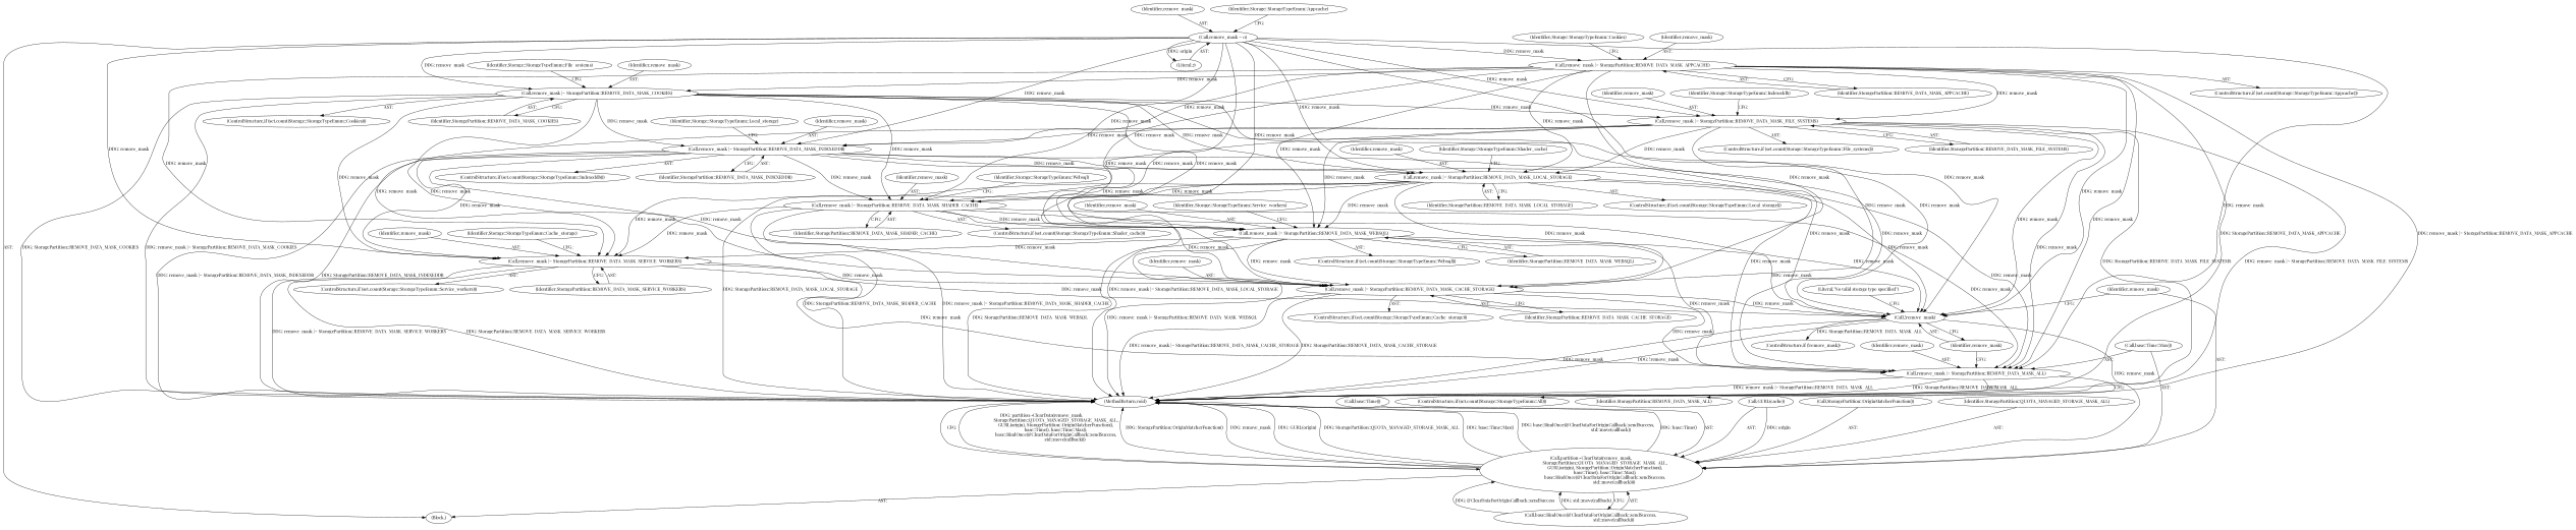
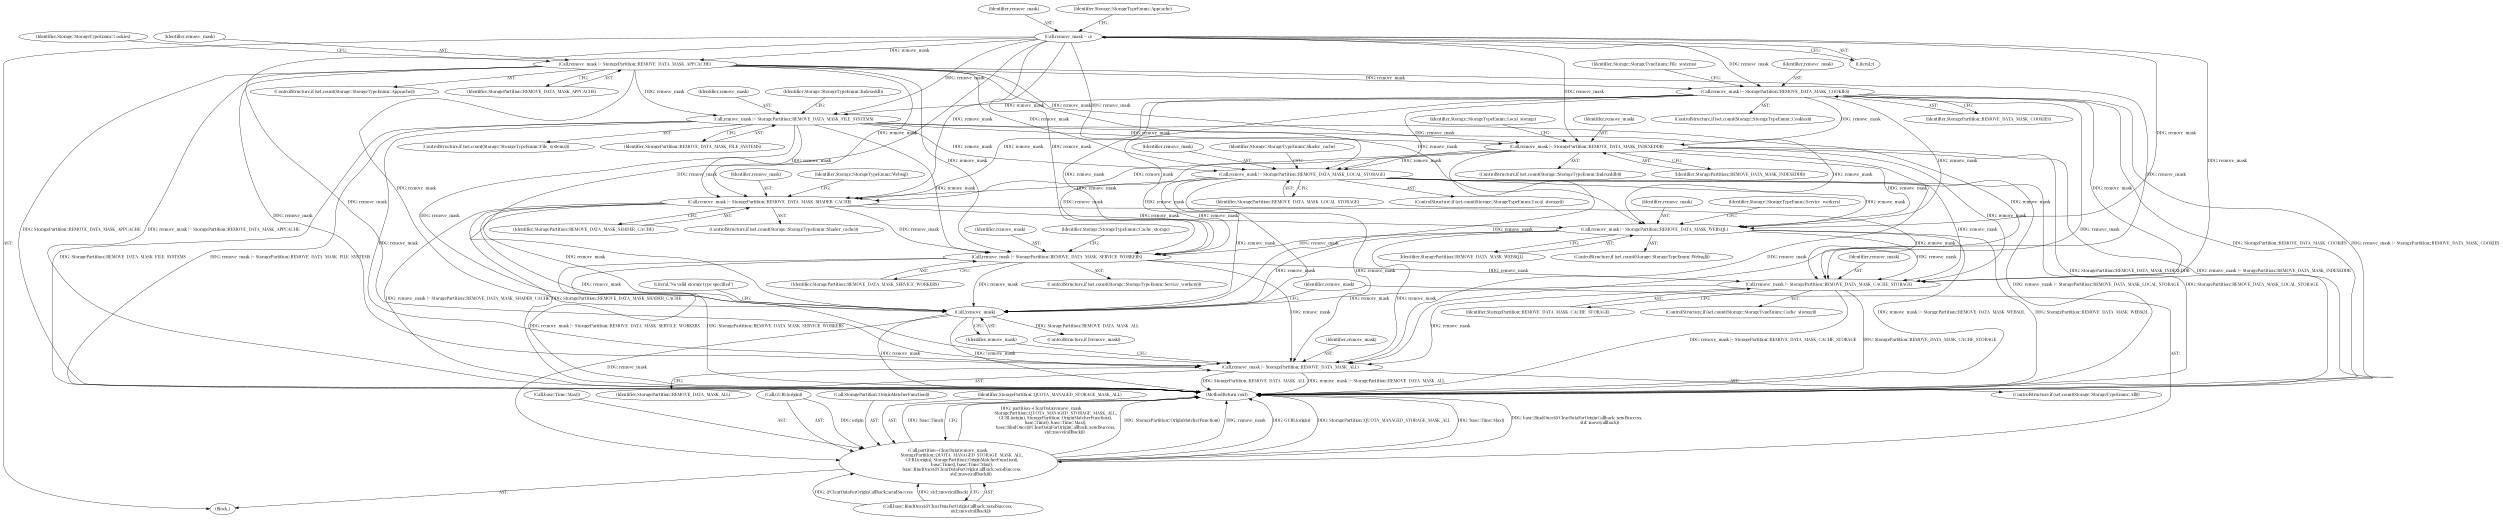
  digraph {
    fontname="Playfair Display"
    node [fontname="Playfair Display"]
    edge [fontname="Playfair Display"]
    n1 [label="(Call,remove_mask |= StoragePartition::REMOVE_DATA_MASK_APPCACHE)"]
    n2 [label="(Call,remove_mask |= StoragePartition::REMOVE_DATA_MASK_COOKIES)"]
    n3 [label="(Call,remove_mask |= StoragePartition::REMOVE_DATA_MASK_FILE_SYSTEMS)"]
    n4 [label="(Call,remove_mask |= StoragePartition::REMOVE_DATA_MASK_INDEXEDDB)"]
    n5 [label="(Call,remove_mask |= StoragePartition::REMOVE_DATA_MASK_LOCAL_STORAGE)"]
    n6 [label="(Call,remove_mask |= StoragePartition::REMOVE_DATA_MASK_SHADER_CACHE)"]
    n7 [label="(Call,remove_mask |= StoragePartition::REMOVE_DATA_MASK_WEBSQL)"]
    n8 [label="(Call,remove_mask |= StoragePartition::REMOVE_DATA_MASK_SERVICE_WORKERS)"]
    n9 [label="(Call,remove_mask |= StoragePartition::REMOVE_DATA_MASK_CACHE_STORAGE)"]
    n10 [label="(Call,remove_mask |= StoragePartition::REMOVE_DATA_MASK_ALL)"]
    n11 [label="(Call,!remove_mask)"]
    n12 [label="(ControlStructure,if (set.count(Storage::StorageTypeEnum::Appcache)))"]
    n13 [label="(Identifier,StoragePartition::REMOVE_DATA_MASK_APPCACHE)"]
    n14 [label="(MethodReturn,void)"]
    n15 [label="(Identifier,StoragePartition::REMOVE_DATA_MASK_COOKIES)"]
    n16 [label="(ControlStructure,if (set.count(Storage::StorageTypeEnum::Cookies)))"]
    n17 [label="(ControlStructure,if (set.count(Storage::StorageTypeEnum::File_systems)))"]
    n18 [label="(Identifier,StoragePartition::REMOVE_DATA_MASK_FILE_SYSTEMS)"]
    n19 [label="(ControlStructure,if (set.count(Storage::StorageTypeEnum::Indexeddb)))"]
    n20 [label="(Identifier,StoragePartition::REMOVE_DATA_MASK_INDEXEDDB)"]
    n21 [label="(Identifier,StoragePartition::REMOVE_DATA_MASK_LOCAL_STORAGE)"]
    n22 [label="(ControlStructure,if (set.count(Storage::StorageTypeEnum::Local_storage)))"]
    n23 [label="(Identifier,StoragePartition::REMOVE_DATA_MASK_SHADER_CACHE)"]
    n24 [label="(ControlStructure,if (set.count(Storage::StorageTypeEnum::Shader_cache)))"]
    n25 [label="(Identifier,StoragePartition::REMOVE_DATA_MASK_WEBSQL)"]
    n26 [label="(ControlStructure,if (set.count(Storage::StorageTypeEnum::Websql)))"]
    n27 [label="(ControlStructure,if (set.count(Storage::StorageTypeEnum::Service_workers)))"]
    n28 [label="(Identifier,StoragePartition::REMOVE_DATA_MASK_SERVICE_WORKERS)"]
    n29 [label="(Identifier,StoragePartition::REMOVE_DATA_MASK_CACHE_STORAGE)"]
    n30 [label="(ControlStructure,if (set.count(Storage::StorageTypeEnum::Cache_storage)))"]
    n31 [label="(ControlStructure,if (set.count(Storage::StorageTypeEnum::All)))"]
    n32 [label="(Identifier,StoragePartition::REMOVE_DATA_MASK_ALL)"]
    n33 [label="(Call,partition->ClearData(remove_mask,\n                       StoragePartition::QUOTA_MANAGED_STORAGE_MASK_ALL,\n                       GURL(origin), StoragePartition::OriginMatcherFunction(),\n                       base::Time(), base::Time::Max(),\n                       base::BindOnce(&ClearDataForOriginCallback::sendSuccess,\n                                      std::move(callback))))"]
    n34 [label="(Identifier,remove_mask)"]
    n35 [label="(ControlStructure,if (!remove_mask))"]
    n36 [label="(Call,remove_mask = 0)"]
    n37 [label="(Block,)"]
    n38 [label="(Literal,7)"]
    n39 [label="(Call,base::BindOnce(&ClearDataForOriginCallback::sendSuccess,\n                                      std::move(callback)))"]
    n40 [label="(Identifier,remove_mask)"]
    n41 [label="(Call,base::Time::Max())"]
    n42 [label="(Identifier,Storage::StorageTypeEnum::Websql)"]
    n43 [label="(Identifier,remove_mask)"]
    n44 [label="(Identifier,remove_mask)"]
    n45 [label="(Identifier,Storage::StorageTypeEnum::Appcache)"]
    n46 [label="(Identifier,remove_mask)"]
-   n47 [label="(Call,base::Time())"]
-   n48 [label="(Call,GURL(cache))"]
+   n48 [label="(Call,GURL(origin))"]
    n49 [label="(Identifier,remove_mask)"]
    n50 [label="(Identifier,remove_mask)"]
    n51 [label="(Identifier,remove_mask)"]
    n52 [label="(Identifier,Storage::StorageTypeEnum::Cookies)"]
    n53 [label="(Call,StoragePartition::OriginMatcherFunction())"]
    n54 [label="(Identifier,remove_mask)"]
    n55 [label="(Identifier,Storage::StorageTypeEnum::Shader_cache)"]
    n56 [label="(Identifier,remove_mask)"]
    n57 [label="(Identifier,Storage::StorageTypeEnum::Local_storage)"]
    n58 [label="(Identifier,Storage::StorageTypeEnum::Cache_storage)"]
    n59 [label="(Identifier,remove_mask)"]
    n60 [label="(Identifier,Storage::StorageTypeEnum::File_systems)"]
    n61 [label="(Identifier,remove_mask)"]
    n62 [label="(Literal,\"No valid storage type specified\")"]
    n63 [label="(Identifier,Storage::StorageTypeEnum::Indexeddb)"]
    n64 [label="(Identifier,StoragePartition::QUOTA_MANAGED_STORAGE_MASK_ALL)"]
    n65 [label="(Identifier,Storage::StorageTypeEnum::Service_workers)"]
    n66 [label="(Identifier,remove_mask)"]
    n1 -> n2 [label="DDG: remove_mask"]
    n1 -> n3 [label="DDG: remove_mask"]
    n1 -> n4 [label="DDG: remove_mask"]
    n1 -> n5 [label="DDG: remove_mask"]
    n1 -> n6 [label="DDG: remove_mask"]
    n1 -> n7 [label="DDG: remove_mask"]
    n1 -> n8 [label="DDG: remove_mask"]
    n1 -> n9 [label="DDG: remove_mask"]
    n1 -> n10 [label="DDG: remove_mask"]
    n1 -> n11 [label="DDG: remove_mask"]
    n1 -> n12 [label="AST: "]
    n1 -> n13 [label="CFG: "]
    n1 -> n14 [label="DDG: StoragePartition::REMOVE_DATA_MASK_APPCACHE"]
    n1 -> n14 [label="DDG: remove_mask |= StoragePartition::REMOVE_DATA_MASK_APPCACHE"]
    n2 -> n3 [label="DDG: remove_mask"]
    n2 -> n4 [label="DDG: remove_mask"]
    n2 -> n5 [label="DDG: remove_mask"]
    n2 -> n6 [label="DDG: remove_mask"]
    n2 -> n7 [label="DDG: remove_mask"]
    n2 -> n8 [label="DDG: remove_mask"]
    n2 -> n9 [label="DDG: remove_mask"]
    n2 -> n10 [label="DDG: remove_mask"]
    n2 -> n11 [label="DDG: remove_mask"]
    n2 -> n14 [label="DDG: StoragePartition::REMOVE_DATA_MASK_COOKIES"]
    n2 -> n14 [label="DDG: remove_mask |= StoragePartition::REMOVE_DATA_MASK_COOKIES"]
    n2 -> n15 [label="CFG: "]
    n2 -> n16 [label="AST: "]
    n3 -> n4 [label="DDG: remove_mask"]
    n3 -> n5 [label="DDG: remove_mask"]
    n3 -> n6 [label="DDG: remove_mask"]
    n3 -> n7 [label="DDG: remove_mask"]
    n3 -> n8 [label="DDG: remove_mask"]
    n3 -> n9 [label="DDG: remove_mask"]
    n3 -> n10 [label="DDG: remove_mask"]
    n3 -> n11 [label="DDG: remove_mask"]
    n3 -> n14 [label="DDG: remove_mask |= StoragePartition::REMOVE_DATA_MASK_FILE_SYSTEMS"]
    n3 -> n14 [label="DDG: StoragePartition::REMOVE_DATA_MASK_FILE_SYSTEMS"]
    n3 -> n17 [label="AST: "]
    n3 -> n18 [label="CFG: "]
    n4 -> n5 [label="DDG: remove_mask"]
    n4 -> n6 [label="DDG: remove_mask"]
    n4 -> n7 [label="DDG: remove_mask"]
    n4 -> n8 [label="DDG: remove_mask"]
    n4 -> n9 [label="DDG: remove_mask"]
    n4 -> n10 [label="DDG: remove_mask"]
    n4 -> n11 [label="DDG: remove_mask"]
    n4 -> n14 [label="DDG: StoragePartition::REMOVE_DATA_MASK_INDEXEDDB"]
    n4 -> n14 [label="DDG: remove_mask |= StoragePartition::REMOVE_DATA_MASK_INDEXEDDB"]
    n4 -> n19 [label="AST: "]
    n4 -> n20 [label="CFG: "]
    n5 -> n6 [label="DDG: remove_mask"]
    n5 -> n7 [label="DDG: remove_mask"]
    n5 -> n8 [label="DDG: remove_mask"]
    n5 -> n9 [label="DDG: remove_mask"]
    n5 -> n10 [label="DDG: remove_mask"]
    n5 -> n11 [label="DDG: remove_mask"]
    n5 -> n14 [label="DDG: remove_mask |= StoragePartition::REMOVE_DATA_MASK_LOCAL_STORAGE"]
    n5 -> n14 [label="DDG: StoragePartition::REMOVE_DATA_MASK_LOCAL_STORAGE"]
    n5 -> n21 [label="CFG: "]
    n5 -> n22 [label="AST: "]
    n6 -> n7 [label="DDG: remove_mask"]
    n6 -> n8 [label="DDG: remove_mask"]
    n6 -> n9 [label="DDG: remove_mask"]
    n6 -> n10 [label="DDG: remove_mask"]
    n6 -> n11 [label="DDG: remove_mask"]
    n6 -> n14 [label="DDG: StoragePartition::REMOVE_DATA_MASK_SHADER_CACHE"]
    n6 -> n14 [label="DDG: remove_mask |= StoragePartition::REMOVE_DATA_MASK_SHADER_CACHE"]
    n6 -> n23 [label="CFG: "]
    n6 -> n24 [label="AST: "]
    n7 -> n8 [label="DDG: remove_mask"]
    n7 -> n9 [label="DDG: remove_mask"]
    n7 -> n10 [label="DDG: remove_mask"]
    n7 -> n11 [label="DDG: remove_mask"]
    n7 -> n14 [label="DDG: StoragePartition::REMOVE_DATA_MASK_WEBSQL"]
    n7 -> n14 [label="DDG: remove_mask |= StoragePartition::REMOVE_DATA_MASK_WEBSQL"]
    n7 -> n25 [label="CFG: "]
    n7 -> n26 [label="AST: "]
    n8 -> n9 [label="DDG: remove_mask"]
    n8 -> n10 [label="DDG: remove_mask"]
    n8 -> n11 [label="DDG: remove_mask"]
    n8 -> n14 [label="DDG: remove_mask |= StoragePartition::REMOVE_DATA_MASK_SERVICE_WORKERS"]
    n8 -> n14 [label="DDG: StoragePartition::REMOVE_DATA_MASK_SERVICE_WORKERS"]
    n8 -> n27 [label="AST: "]
    n8 -> n28 [label="CFG: "]
    n9 -> n10 [label="DDG: remove_mask"]
    n9 -> n11 [label="DDG: remove_mask"]
    n9 -> n14 [label="DDG: remove_mask |= StoragePartition::REMOVE_DATA_MASK_CACHE_STORAGE"]
    n9 -> n14 [label="DDG: StoragePartition::REMOVE_DATA_MASK_CACHE_STORAGE"]
    n9 -> n29 [label="CFG: "]
    n9 -> n30 [label="AST: "]
    n10 -> n14 [label="DDG: remove_mask |= StoragePartition::REMOVE_DATA_MASK_ALL"]
    n10 -> n14 [label="DDG: StoragePartition::REMOVE_DATA_MASK_ALL"]
    n10 -> n31 [label="AST: "]
    n10 -> n32 [label="CFG: "]
    n11 -> n14 [label="DDG: remove_mask"]
    n11 -> n14 [label="DDG: !remove_mask"]
    n11 -> n33 [label="DDG: remove_mask"]
    n11 -> n34 [label="CFG: "]
    n11 -> n35 [label="DDG: StoragePartition::REMOVE_DATA_MASK_ALL"]
    n13 -> n1 [label="AST: "]
    n14 -> n33 [label="CFG: "]
    n15 -> n2 [label="AST: "]
    n18 -> n3 [label="AST: "]
    n20 -> n4 [label="AST: "]
    n21 -> n5 [label="AST: "]
    n23 -> n6 [label="AST: "]
    n25 -> n7 [label="AST: "]
    n28 -> n8 [label="AST: "]
    n29 -> n9 [label="AST: "]
-   n41 -> n10 [label="AST: "]
+   n32 -> n10 [label="AST: "]
    n33 -> n14 [label="DDG: partition->ClearData(remove_mask,\n                       StoragePartition::QUOTA_MANAGED_STORAGE_MASK_ALL,\n                       GURL(origin), StoragePartition::OriginMatcherFunction(),\n                       base::Time(), base::Time::Max(),\n                       base::BindOnce(&ClearDataForOriginCallback::sendSuccess,\n                                      std::move(callback)))"]
    n33 -> n14 [label="DDG: StoragePartition::OriginMatcherFunction()"]
    n33 -> n14 [label="DDG: remove_mask"]
    n33 -> n14 [label="DDG: GURL(origin)"]
    n33 -> n14 [label="DDG: StoragePartition::QUOTA_MANAGED_STORAGE_MASK_ALL"]
    n33 -> n14 [label="DDG: base::Time::Max()"]
    n33 -> n14 [label="DDG: base::BindOnce(&ClearDataForOriginCallback::sendSuccess,\n                                      std::move(callback))"]
    n33 -> n14 [label="DDG: base::Time()"]
    n33 -> n37 [label="AST: "]
    n33 -> n39 [label="CFG: "]
    n34 -> n10 [label="CFG: "]
    n34 -> n11 [label="AST: "]
    n36 -> n1 [label="DDG: remove_mask"]
    n36 -> n2 [label="DDG: remove_mask"]
    n36 -> n3 [label="DDG: remove_mask"]
    n36 -> n4 [label="DDG: remove_mask"]
    n36 -> n5 [label="DDG: remove_mask"]
    n36 -> n6 [label="DDG: remove_mask"]
    n36 -> n7 [label="DDG: remove_mask"]
    n36 -> n8 [label="DDG: remove_mask"]
    n36 -> n9 [label="DDG: remove_mask"]
    n36 -> n10 [label="DDG: remove_mask"]
    n36 -> n11 [label="DDG: remove_mask"]
    n36 -> n37 [label="AST: "]
-   n36 -> n38 [label="DDG: origin"]
+   n36 -> n38 [label="CFG: "]
    n38 -> n36 [label="AST: "]
    n39 -> n33 [label="AST: "]
    n39 -> n33 [label="DDG: &ClearDataForOriginCallback::sendSuccess"]
    n39 -> n33 [label="DDG: std::move(callback)"]
    n40 -> n5 [label="AST: "]
    n41 -> n33 [label="AST: "]
    n42 -> n6 [label="CFG: "]
    n43 -> n36 [label="AST: "]
    n44 -> n1 [label="AST: "]
    n45 -> n36 [label="CFG: "]
    n46 -> n11 [label="CFG: "]
    n46 -> n33 [label="AST: "]
-   n47 -> n33 [label="AST: "]
    n48 -> n33 [label="AST: "]
    n48 -> n33 [label="DDG: origin"]
    n49 -> n8 [label="AST: "]
    n50 -> n3 [label="AST: "]
    n51 -> n9 [label="AST: "]
    n52 -> n1 [label="CFG: "]
    n53 -> n33 [label="AST: "]
    n54 -> n4 [label="AST: "]
    n55 -> n5 [label="CFG: "]
    n56 -> n10 [label="AST: "]
    n57 -> n4 [label="CFG: "]
    n58 -> n8 [label="CFG: "]
    n59 -> n7 [label="AST: "]
    n60 -> n2 [label="CFG: "]
    n61 -> n6 [label="AST: "]
    n62 -> n11 [label="CFG: "]
    n63 -> n3 [label="CFG: "]
    n64 -> n33 [label="AST: "]
    n65 -> n7 [label="CFG: "]
    n66 -> n2 [label="AST: "]
  }
